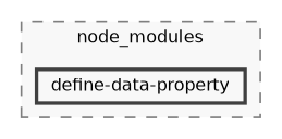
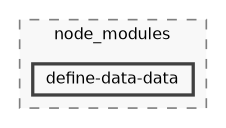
  digraph {
    compound=true
-   n1 [color=grey25 fillcolor="#f8f8f8" fontname=Helvetica fontsize=10 height=0.2 label="define-data-property" shape=box style="filled,bold" width=0.4]
+   n1 [color=grey25 fillcolor="#f8f8f8" fontname=Helvetica fontsize=10 height=0.2 label="define-data-data" shape=box style="filled,bold" width=0.4]
    subgraph cluster_1 {
      bgcolor="#f8f8f8"
      fontname=Helvetica
      fontsize=10
      label=node_modules
      pencolor=grey50
      style="filled,dashed"
      n1
    }
  }
